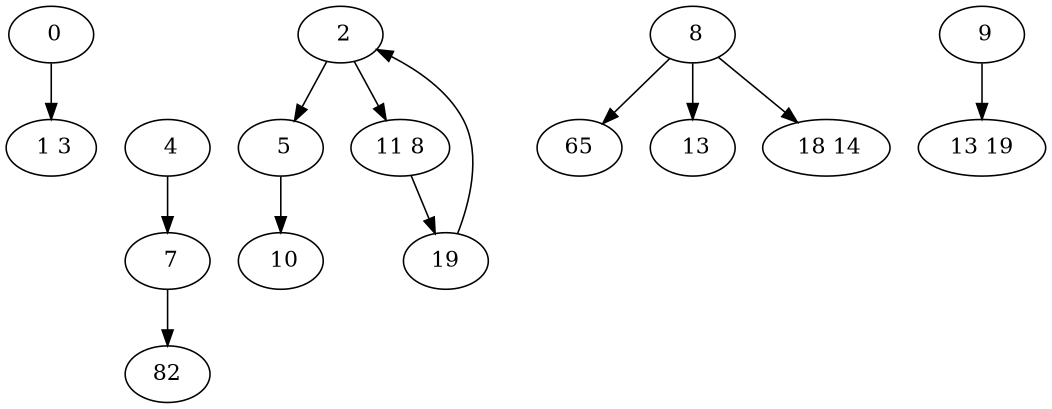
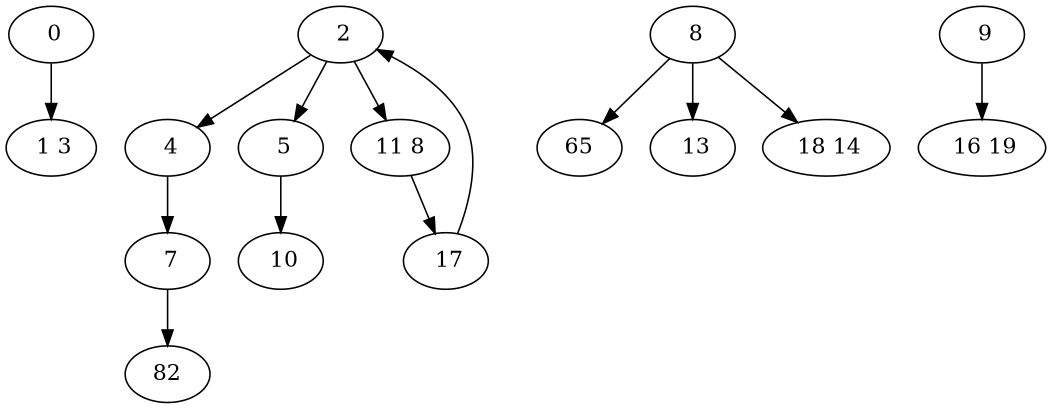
  digraph {
    " 0"
    " 1 3"
    " 2"
    " 4"
    " 5"
    n6 [label="11 8"]
    " 7"
    " 10"
-   " 17" [label=19]
+   " 17"
    n10 [label=82]
    n11 [label=65]
    " 8"
    " 13"
    " 18 14"
    " 9"
-   " 16 19" [label="13 19"]
+   " 16 19"
    " 0" -> " 1 3"
+   " 2" -> " 4"
    " 2" -> " 5"
    " 2" -> n6
    " 4" -> " 7"
    " 5" -> " 10"
    n6 -> " 17"
    " 7" -> n10
    " 17" -> " 2"
    " 8" -> n11
    " 8" -> " 13"
    " 8" -> " 18 14"
    " 9" -> " 16 19"
  }
